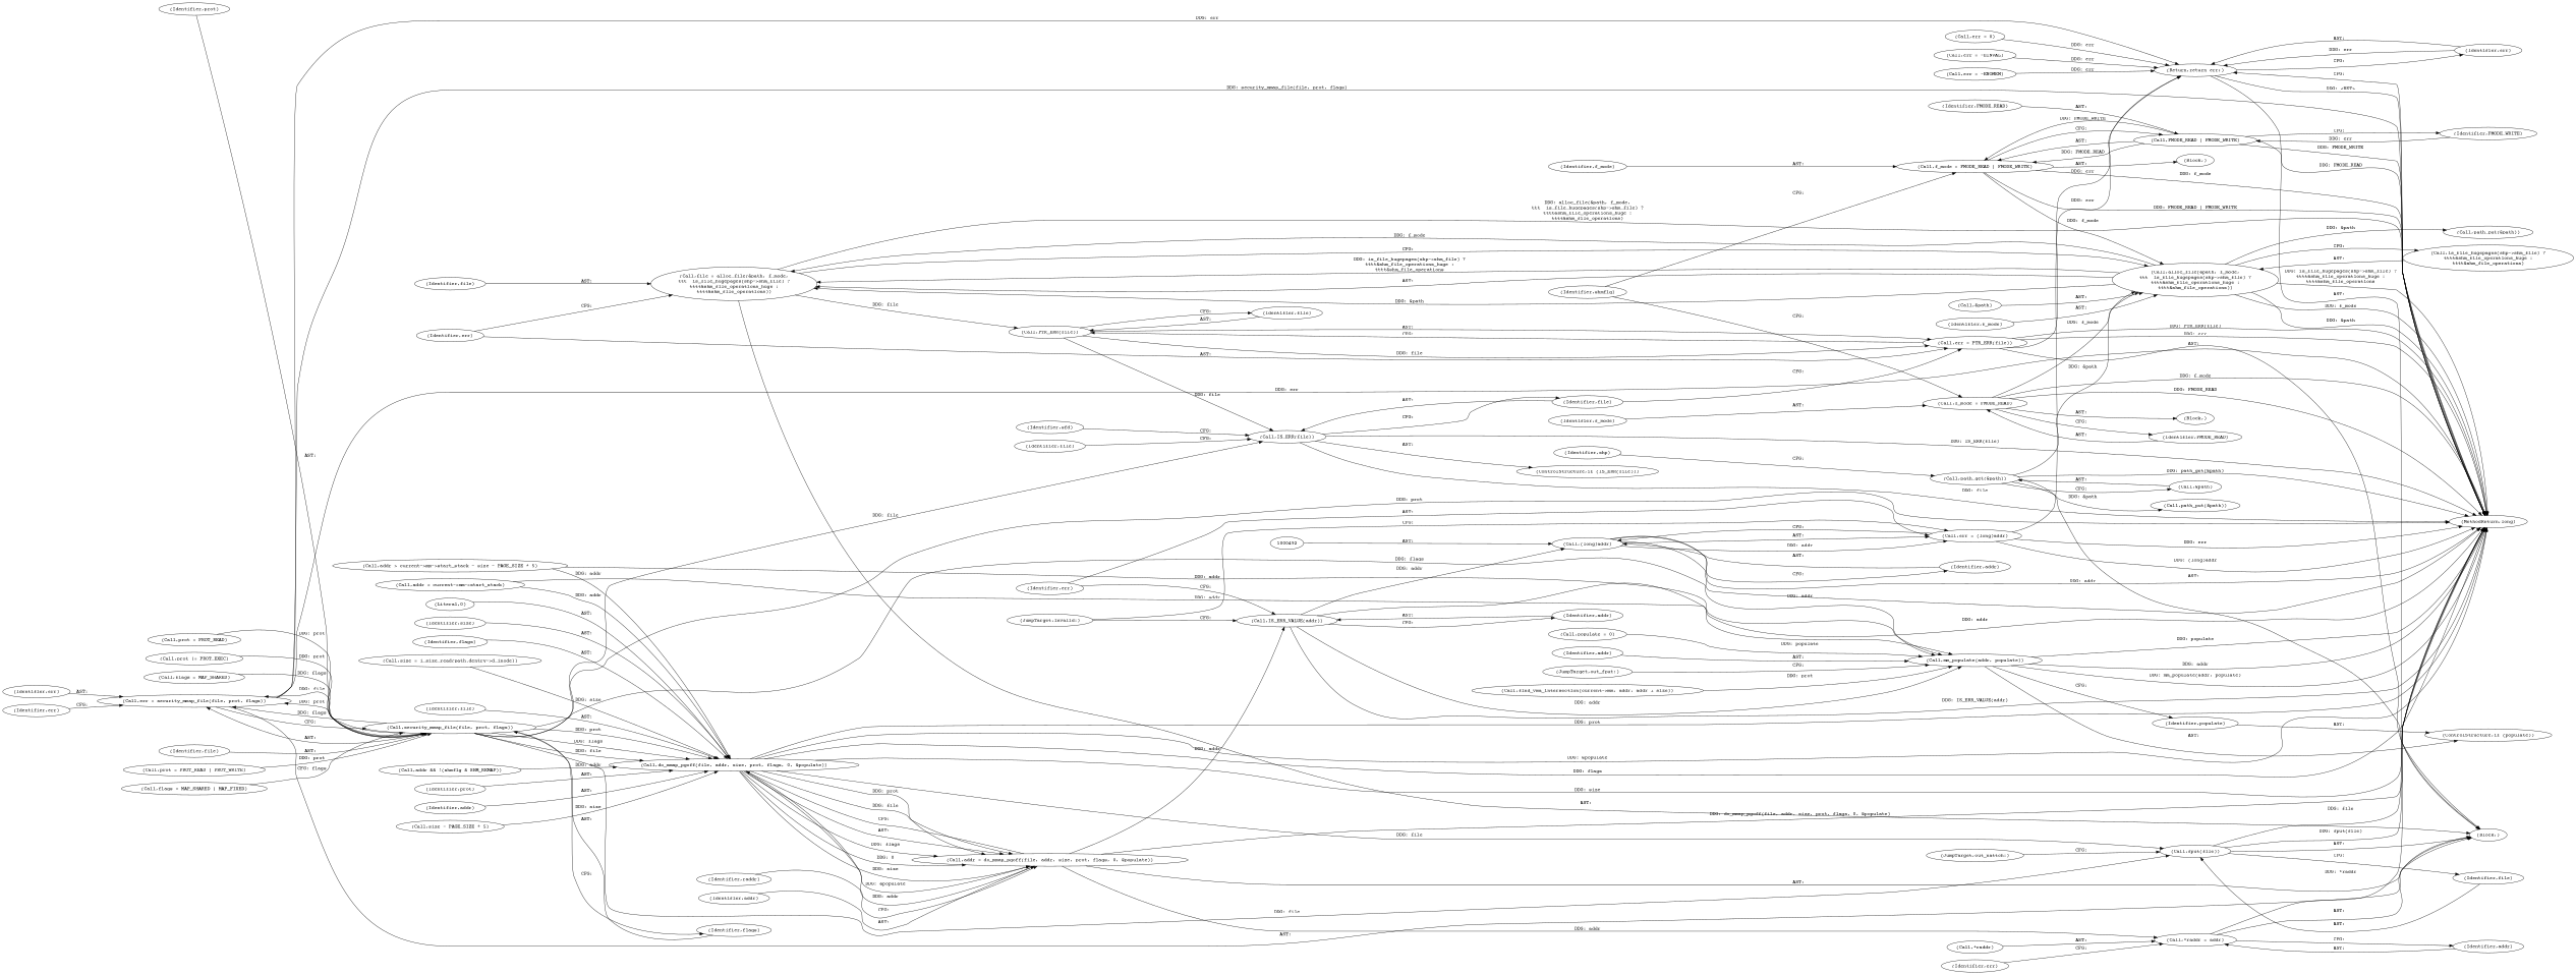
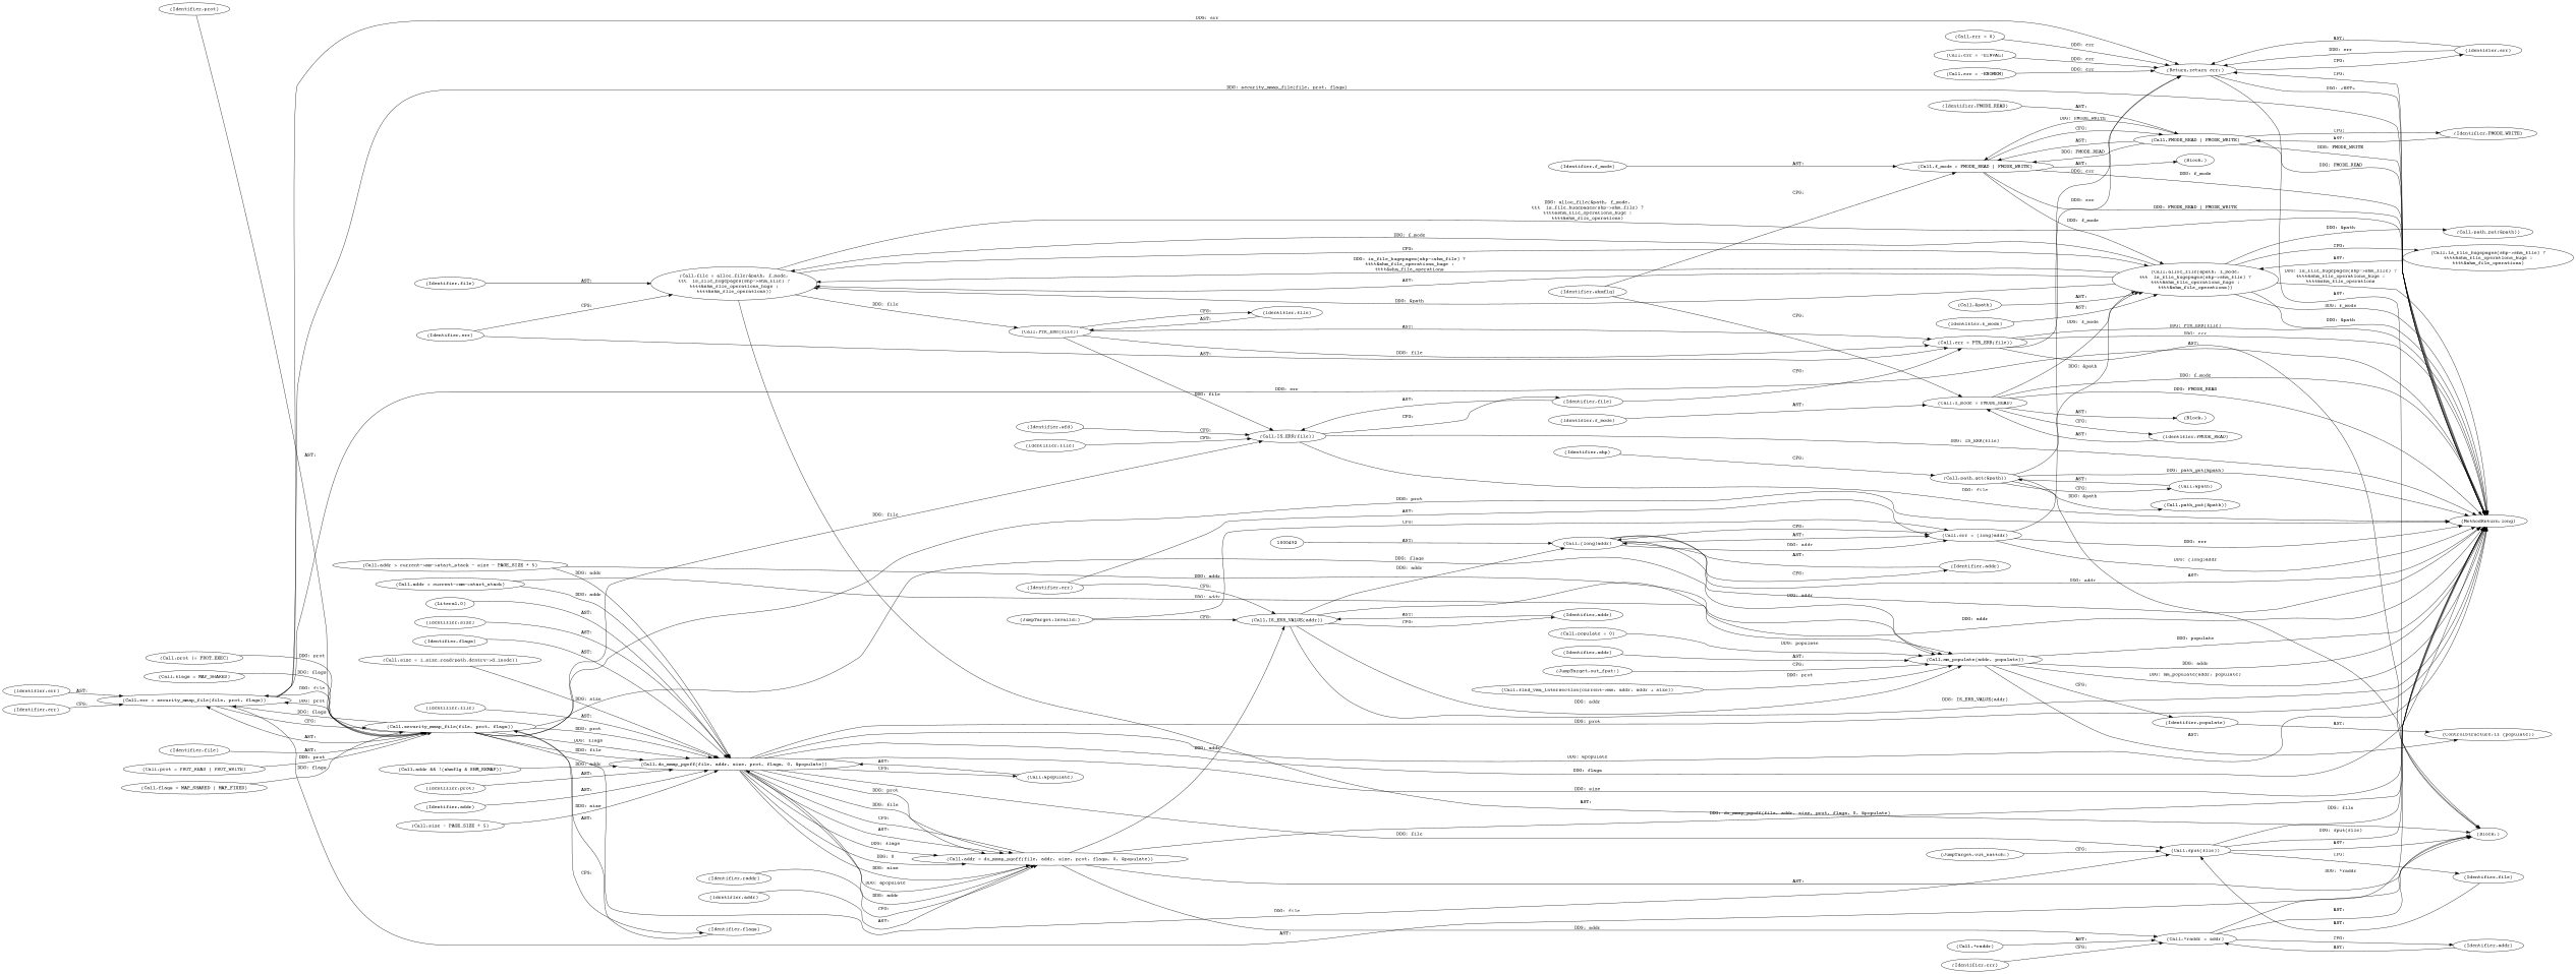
  digraph {
    fontname="Courier Prime"
    rankdir=LR
    node [fontname="Courier Prime"]
    edge [fontname="Courier Prime"]
    n1 [label="(Call,PTR_ERR(file))"]
    n2 [label="(Call,err = PTR_ERR(file))"]
    n3 [label="(Call,IS_ERR(file))"]
    n4 [label="(Identifier,file)"]
    n5 [label="(MethodReturn,long)"]
    n6 [label="(Block,)"]
    n7 [label="(Return,return err;)"]
-   n8 [label="(ControlStructure,if (IS_ERR(file)))"]
    n9 [label="(Identifier,file)"]
    n10 [label="(Call,file = alloc_file(&path, f_mode,\n\t\t\t  is_file_hugepages(shp->shm_file) ?\n\t\t\t\t&shm_file_operations_huge :\n\t\t\t\t&shm_file_operations))"]
    n11 [label="(Call,alloc_file(&path, f_mode,\n\t\t\t  is_file_hugepages(shp->shm_file) ?\n\t\t\t\t&shm_file_operations_huge :\n\t\t\t\t&shm_file_operations))"]
    n12 [label="(Call,is_file_hugepages(shp->shm_file) ?\n\t\t\t\t&shm_file_operations_huge :\n\t\t\t\t&shm_file_operations)"]
    n13 [label="(Call,path_put(&path))"]
    n14 [label="(Call,path_get(&path))"]
    n15 [label="(Call,&path)"]
    n16 [label="(Call,path_put(&path))"]
    n17 [label="(Call,f_mode = FMODE_READ)"]
    n18 [label="(Block,)"]
    n19 [label="(Identifier,FMODE_READ)"]
    n20 [label="(Call,f_mode = FMODE_READ | FMODE_WRITE)"]
    n21 [label="(Call,FMODE_READ | FMODE_WRITE)"]
    n22 [label="(Block,)"]
    n23 [label="(Identifier,FMODE_WRITE)"]
    n24 [label="(Identifier,err)"]
    n25 [label="(Call,security_mmap_file(file, prot, flags))"]
    n26 [label="(Call,err = security_mmap_file(file, prot, flags))"]
    n27 [label="(Call,do_mmap_pgoff(file, addr, size, prot, flags, 0, &populate))"]
    n28 [label="(Call,fput(file))"]
    n29 [label="(Identifier,flags)"]
    n30 [label="(Call,addr = do_mmap_pgoff(file, addr, size, prot, flags, 0, &populate))"]
+   n31 [label="(Call,&populate)"]
    n32 [label="(Identifier,file)"]
    n33 [label="(Call,*raddr = addr)"]
    n34 [label="(Call,IS_ERR_VALUE(addr))"]
    n35 [label="(Identifier,addr)"]
    n36 [label="(Call,(long)addr)"]
    n37 [label="(Call,mm_populate(addr, populate))"]
    n38 [label="(Identifier,addr)"]
    n39 [label="(Call,err = (long)addr)"]
    n40 [label="(Identifier,addr)"]
    n41 [label="(ControlStructure,if (populate))"]
    n42 [label="(Identifier,populate)"]
    n43 [label="(Call,err = 0)"]
    n44 [label="(Call,addr && !(shmflg & SHM_REMAP))"]
    n45 [label="(Identifier,err)"]
    n46 [label="(Identifier,err)"]
    n47 [label="(Identifier,raddr)"]
    n48 [label="(Call,&path)"]
    n49 [label="(Identifier,prot)"]
    n50 [label="(Call,populate = 0)"]
    n51 [label="(Identifier,addr)"]
    n52 [label="(Identifier,f_mode)"]
    n53 [label="(Identifier,file)"]
    n54 [label="(JumpTarget,out_nattch:)"]
    n55 [label="(Call,prot = PROT_READ | PROT_WRITE)"]
    n56 [label="(Identifier,sfd)"]
    n57 [label="(Identifier,file)"]
    n58 [label="(Identifier,addr)"]
    n59 [label="(JumpTarget,out_fput:)"]
    n60 [label="(Call,addr < current->mm->start_stack)"]
    n61 [label="(Identifier,shmflg)"]
    n62 [label="(Identifier,file)"]
    n63 [label="(Call,size - PAGE_SIZE * 5)"]
    n64 [label="(Call,*raddr)"]
    n65 [label="(Call,err = -EINVAL)"]
    n66 [label="(Identifier,err)"]
    n67 [label="(JumpTarget,invalid:)"]
    n68 [label="(Literal,0)"]
    n69 [label="(Identifier,f_mode)"]
    n70 [label="(Identifier,addr)"]
    n71 [label="(Identifier,err)"]
    n72 [label="(Call,flags = MAP_SHARED | MAP_FIXED)"]
    n73 [label="(Identifier,prot)"]
    n74 [label="(Identifier,size)"]
    n75 [label="(Identifier,flags)"]
-   n76 [label="(Call,prot = PROT_READ)"]
    n77 [label="(Call,find_vma_intersection(current->mm, addr, addr + size))"]
    n78 [label="(Identifier,err)"]
    n79 [label="(Call,prot |= PROT_EXEC)"]
    n80 [label="(Identifier,f_mode)"]
    n81 [label="(Call,flags = MAP_SHARED)"]
    n82 [label="(Identifier,shp)"]
    n83 [label="(Call,err = -ENOMEM)"]
    n84 [label="(Call,size = i_size_read(path.dentry->d_inode))"]
    n85 [label="(Identifier,file)"]
    n86 [label="(Call,addr > current->mm->start_stack - size - PAGE_SIZE * 5)"]
    n87 [label="(Identifier,FMODE_READ)"]
    1000492
    n1 -> n2 [label="AST: "]
    n1 -> n2 [label="DDG: file"]
    n1 -> n3 [label="DDG: file"]
    n1 -> n4 [label="CFG: "]
-   n2 -> n1 [label="CFG: "]
    n2 -> n5 [label="DDG: err"]
    n2 -> n5 [label="DDG: PTR_ERR(file)"]
    n2 -> n6 [label="AST: "]
    n2 -> n7 [label="DDG: err"]
    n3 -> n5 [label="DDG: IS_ERR(file)"]
    n3 -> n5 [label="DDG: file"]
-   n3 -> n8 [label="AST: "]
    n3 -> n9 [label="CFG: "]
    n4 -> n1 [label="AST: "]
    n5 -> n7 [label="CFG: "]
    n7 -> n5 [label="DDG: <RET>"]
    n7 -> n6 [label="AST: "]
    n7 -> n24 [label="CFG: "]
    n9 -> n2 [label="CFG: "]
    n9 -> n3 [label="AST: "]
    n10 -> n1 [label="DDG: file"]
    n10 -> n5 [label="DDG: alloc_file(&path, f_mode,\n\t\t\t  is_file_hugepages(shp->shm_file) ?\n\t\t\t\t&shm_file_operations_huge :\n\t\t\t\t&shm_file_operations)"]
    n10 -> n6 [label="AST: "]
    n10 -> n11 [label="CFG: "]
    n11 -> n5 [label="DDG: is_file_hugepages(shp->shm_file) ?\n\t\t\t\t&shm_file_operations_huge :\n\t\t\t\t&shm_file_operations"]
    n11 -> n5 [label="DDG: f_mode"]
    n11 -> n5 [label="DDG: &path"]
    n11 -> n10 [label="AST: "]
    n11 -> n10 [label="DDG: &path"]
    n11 -> n10 [label="DDG: f_mode"]
    n11 -> n10 [label="DDG: is_file_hugepages(shp->shm_file) ?\n\t\t\t\t&shm_file_operations_huge :\n\t\t\t\t&shm_file_operations"]
    n11 -> n12 [label="CFG: "]
    n11 -> n13 [label="DDG: &path"]
    n12 -> n11 [label="AST: "]
    n14 -> n5 [label="DDG: path_get(&path)"]
    n14 -> n6 [label="AST: "]
    n14 -> n11 [label="DDG: &path"]
    n14 -> n15 [label="CFG: "]
    n14 -> n16 [label="DDG: &path"]
    n15 -> n14 [label="AST: "]
    n17 -> n5 [label="DDG: f_mode"]
    n17 -> n5 [label="DDG: FMODE_READ"]
    n17 -> n11 [label="DDG: f_mode"]
    n17 -> n18 [label="AST: "]
    n17 -> n19 [label="CFG: "]
    n19 -> n17 [label="AST: "]
    n20 -> n5 [label="DDG: f_mode"]
    n20 -> n5 [label="DDG: FMODE_READ | FMODE_WRITE"]
    n20 -> n11 [label="DDG: f_mode"]
    n20 -> n21 [label="CFG: "]
    n20 -> n22 [label="AST: "]
    n21 -> n5 [label="DDG: FMODE_WRITE"]
    n21 -> n5 [label="DDG: FMODE_READ"]
    n21 -> n20 [label="AST: "]
    n21 -> n20 [label="DDG: FMODE_READ"]
    n21 -> n20 [label="DDG: FMODE_WRITE"]
    n21 -> n23 [label="CFG: "]
-   n23 -> n21 [label="DDG: err"]
+   n23 -> n21 [label="AST: "]
    n24 -> n7 [label="AST: "]
    n24 -> n7 [label="DDG: err"]
    n25 -> n3 [label="DDG: file"]
    n25 -> n5 [label="DDG: prot"]
    n25 -> n5 [label="DDG: flags"]
    n25 -> n26 [label="AST: "]
    n25 -> n26 [label="DDG: file"]
    n25 -> n26 [label="DDG: prot"]
    n25 -> n26 [label="DDG: flags"]
    n25 -> n27 [label="DDG: file"]
    n25 -> n27 [label="DDG: prot"]
    n25 -> n27 [label="DDG: flags"]
    n25 -> n28 [label="DDG: file"]
    n25 -> n29 [label="CFG: "]
    n26 -> n5 [label="DDG: security_mmap_file(file, prot, flags)"]
    n26 -> n5 [label="DDG: err"]
    n26 -> n6 [label="AST: "]
    n26 -> n7 [label="DDG: err"]
    n26 -> n25 [label="CFG: "]
    n27 -> n5 [label="DDG: prot"]
    n27 -> n5 [label="DDG: &populate"]
    n27 -> n5 [label="DDG: flags"]
    n27 -> n5 [label="DDG: size"]
    n27 -> n28 [label="DDG: file"]
    n27 -> n30 [label="AST: "]
    n27 -> n30 [label="DDG: flags"]
    n27 -> n30 [label="DDG: 0"]
    n27 -> n30 [label="DDG: size"]
    n27 -> n30 [label="DDG: &populate"]
    n27 -> n30 [label="DDG: addr"]
    n27 -> n30 [label="DDG: prot"]
    n27 -> n30 [label="DDG: file"]
+   n27 -> n31 [label="CFG: "]
    n28 -> n5 [label="DDG: file"]
    n28 -> n5 [label="DDG: fput(file)"]
    n28 -> n6 [label="AST: "]
    n28 -> n32 [label="CFG: "]
    n29 -> n25 [label="AST: "]
    n30 -> n5 [label="DDG: do_mmap_pgoff(file, addr, size, prot, flags, 0, &populate)"]
    n30 -> n6 [label="AST: "]
    n30 -> n27 [label="CFG: "]
    n30 -> n33 [label="DDG: addr"]
    n30 -> n34 [label="DDG: addr"]
+   n31 -> n27 [label="AST: "]
    n32 -> n28 [label="AST: "]
    n33 -> n5 [label="DDG: *raddr"]
    n33 -> n6 [label="AST: "]
    n33 -> n35 [label="CFG: "]
    n34 -> n5 [label="DDG: addr"]
    n34 -> n5 [label="DDG: IS_ERR_VALUE(addr)"]
    n34 -> n36 [label="DDG: addr"]
    n34 -> n37 [label="DDG: addr"]
    n34 -> n38 [label="CFG: "]
    n35 -> n33 [label="AST: "]
    n36 -> n5 [label="DDG: addr"]
    n36 -> n37 [label="DDG: addr"]
    n36 -> n39 [label="AST: "]
    n36 -> n39 [label="DDG: addr"]
    n36 -> n40 [label="CFG: "]
    n37 -> n5 [label="DDG: populate"]
    n37 -> n5 [label="DDG: addr"]
    n37 -> n5 [label="DDG: mm_populate(addr, populate)"]
    n37 -> n41 [label="AST: "]
    n37 -> n42 [label="CFG: "]
    n38 -> n34 [label="AST: "]
    n39 -> n5 [label="DDG: (long)addr"]
    n39 -> n5 [label="DDG: err"]
    n39 -> n7 [label="DDG: err"]
    n39 -> n36 [label="CFG: "]
    n40 -> n36 [label="AST: "]
    n42 -> n41 [label="AST: "]
    n43 -> n7 [label="DDG: err"]
    n44 -> n27 [label="DDG: addr"]
    n45 -> n33 [label="CFG: "]
    n46 -> n26 [label="AST: "]
    n47 -> n30 [label="CFG: "]
    n48 -> n11 [label="AST: "]
    n49 -> n27 [label="AST: "]
    n50 -> n37 [label="DDG: populate"]
    n51 -> n37 [label="AST: "]
    n52 -> n20 [label="AST: "]
    n53 -> n25 [label="AST: "]
    n54 -> n28 [label="CFG: "]
    n55 -> n25 [label="DDG: prot"]
    n56 -> n3 [label="CFG: "]
    n57 -> n3 [label="CFG: "]
    n58 -> n27 [label="AST: "]
    n59 -> n37 [label="CFG: "]
    n60 -> n27 [label="DDG: addr"]
    n60 -> n37 [label="DDG: addr"]
    n61 -> n17 [label="CFG: "]
    n61 -> n20 [label="CFG: "]
    n62 -> n10 [label="AST: "]
    n63 -> n27 [label="DDG: size"]
    n64 -> n33 [label="AST: "]
    n65 -> n7 [label="DDG: err"]
    n66 -> n26 [label="CFG: "]
    n67 -> n34 [label="CFG: "]
    n67 -> n39 [label="CFG: "]
    n68 -> n27 [label="AST: "]
    n69 -> n17 [label="AST: "]
    n70 -> n30 [label="AST: "]
    n71 -> n2 [label="AST: "]
    n71 -> n10 [label="CFG: "]
-   n72 -> n25 [label="CFG: flags"]
+   n72 -> n25 [label="DDG: flags"]
    n73 -> n25 [label="AST: "]
    n74 -> n27 [label="AST: "]
    n75 -> n27 [label="AST: "]
-   n76 -> n25 [label="DDG: prot"]
    n77 -> n37 [label="DDG: prot"]
    n78 -> n34 [label="CFG: "]
    n78 -> n39 [label="AST: "]
    n79 -> n25 [label="DDG: prot"]
    n80 -> n11 [label="AST: "]
    n81 -> n25 [label="DDG: flags"]
    n82 -> n14 [label="CFG: "]
    n83 -> n7 [label="DDG: err"]
    n84 -> n27 [label="DDG: size"]
    n85 -> n27 [label="AST: "]
    n86 -> n27 [label="DDG: addr"]
    n86 -> n37 [label="DDG: addr"]
    n87 -> n21 [label="AST: "]
    1000492 -> n36 [label="AST: "]
  }
